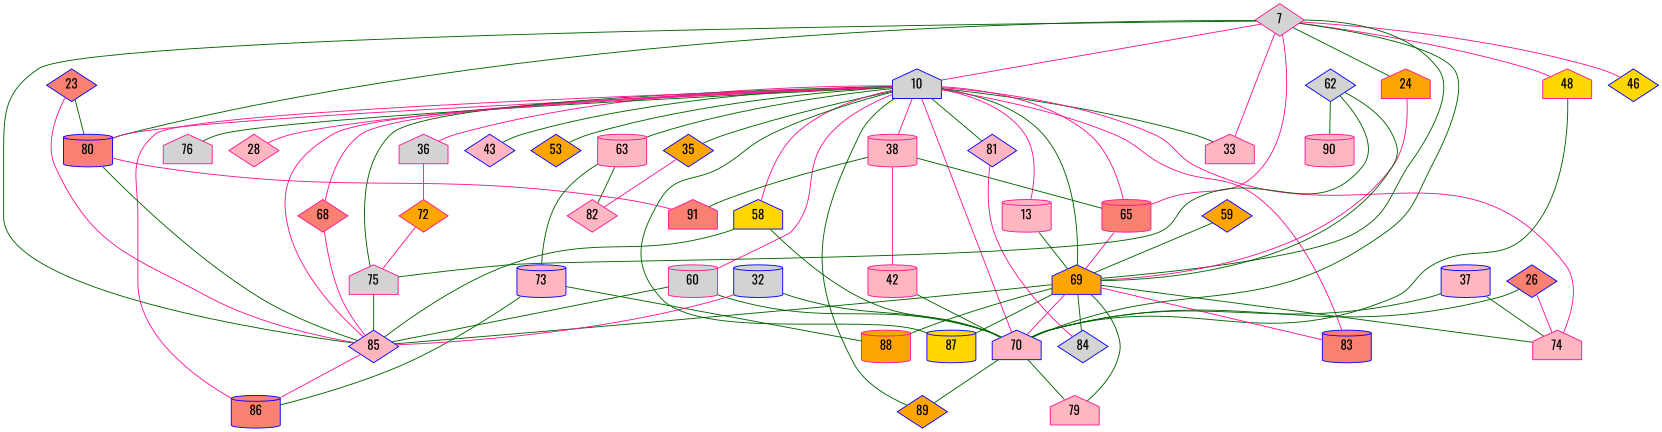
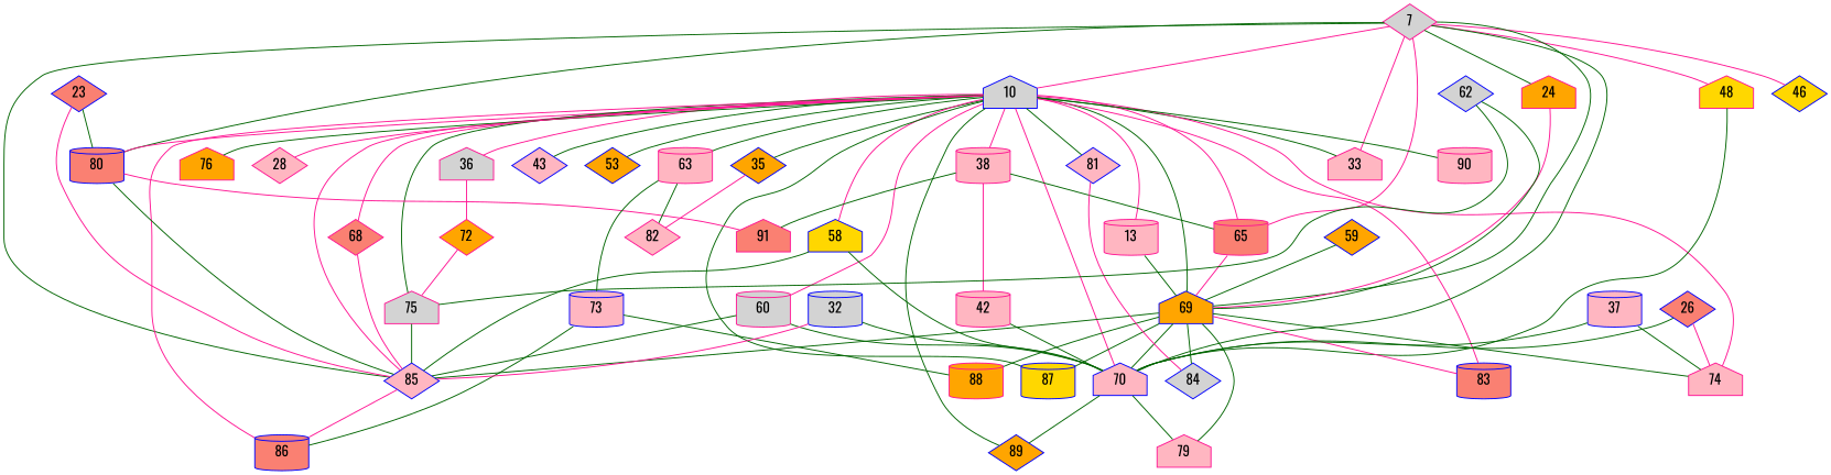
  graph {
    fontname=Oswald
    node [color=blue fillcolor=lightpink fontname=Oswald shape=diamond style=filled]
    edge [color=darkgreen fontname=Oswald]
    7 [color=deeppink fillcolor=lightgrey super="+1"]
    10 [fillcolor=lightgrey shape=house super="+6+8"]
    24 [color=deeppink fillcolor=orange shape=house]
    33 [color=deeppink shape=house]
    46 [fillcolor=gold]
    48 [color=deeppink fillcolor=gold shape=house]
    65 [color=deeppink fillcolor=salmon shape=cylinder super="+56+55"]
    69 [fillcolor=orange shape=house super="+9"]
    70 [shape=house super="+5"]
    80 [fillcolor=salmon shape=cylinder super="+22+77"]
    85 [super="+17+20+67"]
    13 [color=deeppink shape=cylinder]
    35 [fillcolor=orange]
    36 [color=deeppink fillcolor=lightgrey shape=house]
    38 [color=deeppink shape=cylinder super="+16+30+28"]
    43
    53 [fillcolor=orange super="+52"]
    58 [fillcolor=gold shape=house super="+50"]
    60 [color=deeppink fillcolor=lightgrey shape=cylinder super="+29"]
    63 [color=deeppink shape=cylinder super="+12"]
    68 [color=deeppink fillcolor=salmon super="+54"]
    74 [color=deeppink shape=house super="+51+11"]
    75 [color=deeppink fillcolor=lightgrey shape=house super="+40+49"]
-   76 [color=deeppink fillcolor=lightgrey shape=house super="+61"]
+   76 [color=deeppink fillcolor=orange shape=house super="+61"]
    n25 [color=deeppink label=28]
    81 [super="+64"]
    83 [fillcolor=salmon shape=cylinder super="+71+41"]
    86 [fillcolor=salmon shape=cylinder super="+34+57"]
    87 [fillcolor=gold shape=cylinder]
    89 [fillcolor=orange]
    90 [color=deeppink shape=cylinder super="+47"]
    79 [color=deeppink shape=house]
    84 [fillcolor=lightgrey]
    88 [color=deeppink fillcolor=orange shape=cylinder]
    91 [color=deeppink fillcolor=salmon shape=house]
    82 [color=deeppink]
    72 [color=deeppink fillcolor=orange]
    42 [color=deeppink shape=cylinder]
    73 [shape=cylinder super="+66"]
    23 [fillcolor=salmon]
    26 [fillcolor=salmon super="+18"]
    32 [fillcolor=lightgrey shape=cylinder]
    37 [shape=cylinder]
    59 [fillcolor=orange]
    62 [fillcolor=lightgrey]
    7 -- 10 [color=deeppink weight=8]
    7 -- 24
    7 -- 33 [color=deeppink]
    7 -- 46 [color=deeppink weight=2]
    7 -- 48 [color=deeppink]
    7 -- 65 [color=deeppink]
    7 -- 69 [weight=4]
    7 -- 70 [weight=4]
    7 -- 80 [weight=2]
    7 -- 85
    10 -- 33
    10 -- 65 [color=deeppink]
    10 -- 69 [weight=9]
    10 -- 70 [color=deeppink weight=9]
    10 -- 80 [color=deeppink weight=3]
    10 -- 85 [color=deeppink]
    10 -- 13 [color=deeppink]
    10 -- 35 [weight=2]
    10 -- 36 [color=deeppink weight=2]
    10 -- 38 [color=deeppink weight=5]
    10 -- 43 [weight=2]
    10 -- 53 [weight=3]
    10 -- 58 [color=deeppink weight=2]
    10 -- 60 [color=deeppink weight=2]
    10 -- 63 [weight=3]
    10 -- 68 [color=deeppink weight=2]
    10 -- 74 [color=deeppink weight=3]
    10 -- 75 [weight=3]
    10 -- 76 [weight=4]
    10 -- n25 [color=deeppink weight=2]
    10 -- 81 [weight=3]
    10 -- 83 [color=deeppink weight=3]
    10 -- 86 [color=deeppink weight=3]
    10 -- 87
    10 -- 89
-   62 -- 90 [weight=3]
+   10 -- 90 [weight=3]
    24 -- 69 [color=deeppink]
    48 -- 70
    65 -- 69 [color=deeppink]
-   69 -- 70 [color=deeppink weight=4]
+   69 -- 70 [weight=4]
    69 -- 85 [weight=4]
    69 -- 74
    69 -- 83 [color=deeppink]
    69 -- 87
    69 -- 79
    69 -- 84
    69 -- 88
    70 -- 89
    70 -- 79
    80 -- 85
    80 -- 91 [color=deeppink]
    85 -- 86 [color=deeppink]
    13 -- 69
    35 -- 82 [color=deeppink]
    36 -- 72 [color=deeppink]
    38 -- 65
    38 -- 91
    38 -- 42 [color=deeppink]
    58 -- 70
    58 -- 85
    60 -- 70
    60 -- 85
    63 -- 82
    63 -- 73 [weight=2]
    68 -- 85 [color=deeppink weight=2]
    75 -- 85
    81 -- 84 [color=deeppink]
    72 -- 75 [color=deeppink]
    42 -- 70
    73 -- 86 [weight=2]
    73 -- 88
    23 -- 80
    23 -- 85 [color=deeppink]
    26 -- 70 [weight=2]
    26 -- 74 [color=deeppink]
    32 -- 70
    32 -- 85 [color=deeppink]
    37 -- 70
    37 -- 74
    59 -- 69
    62 -- 69
    62 -- 75
  }
